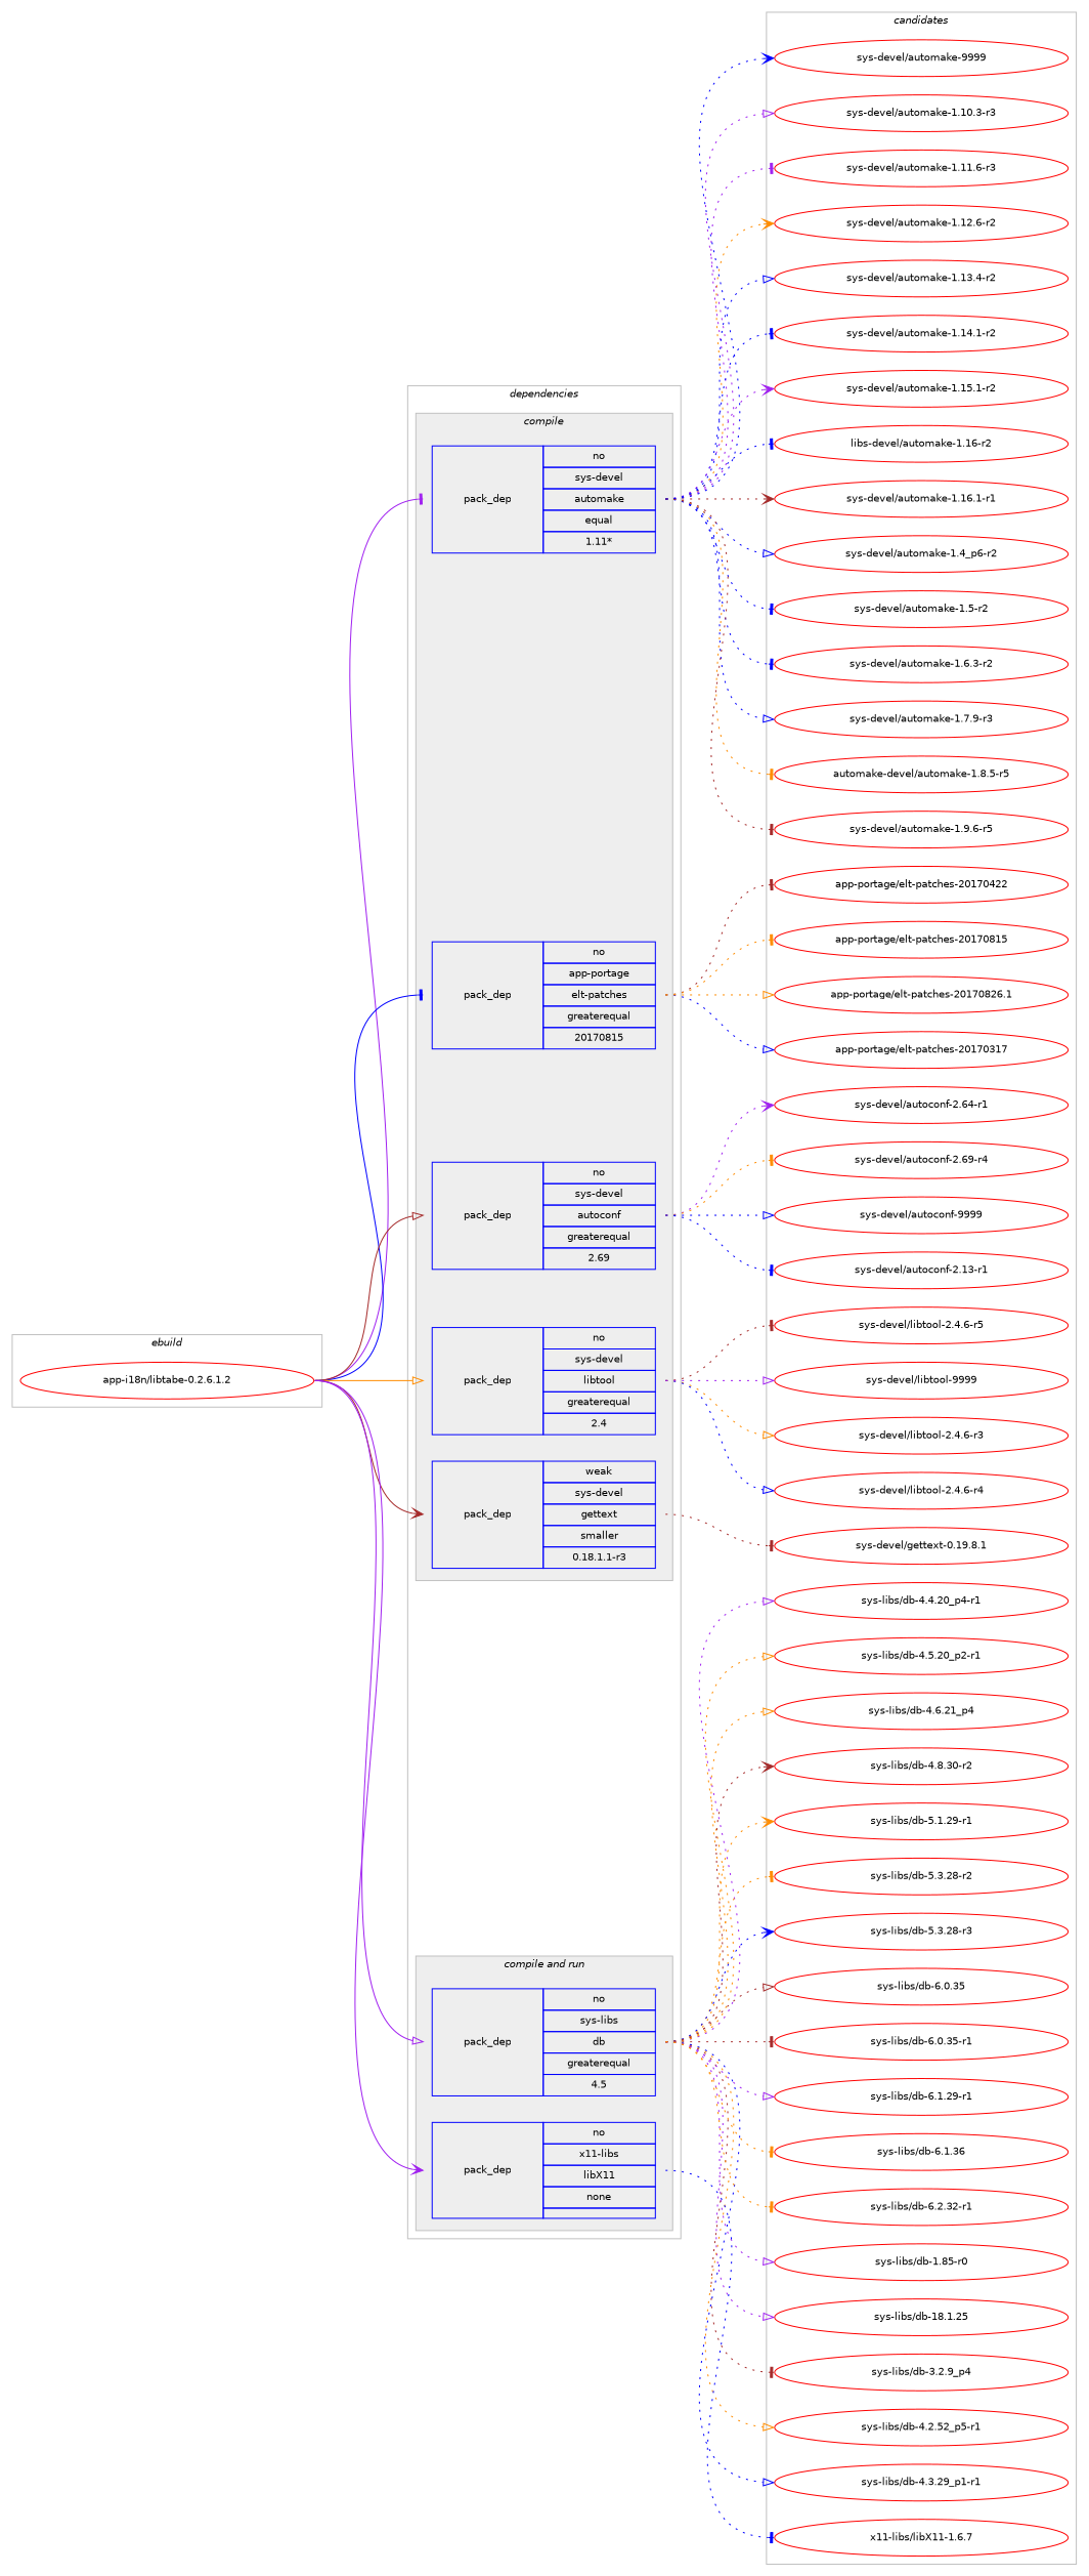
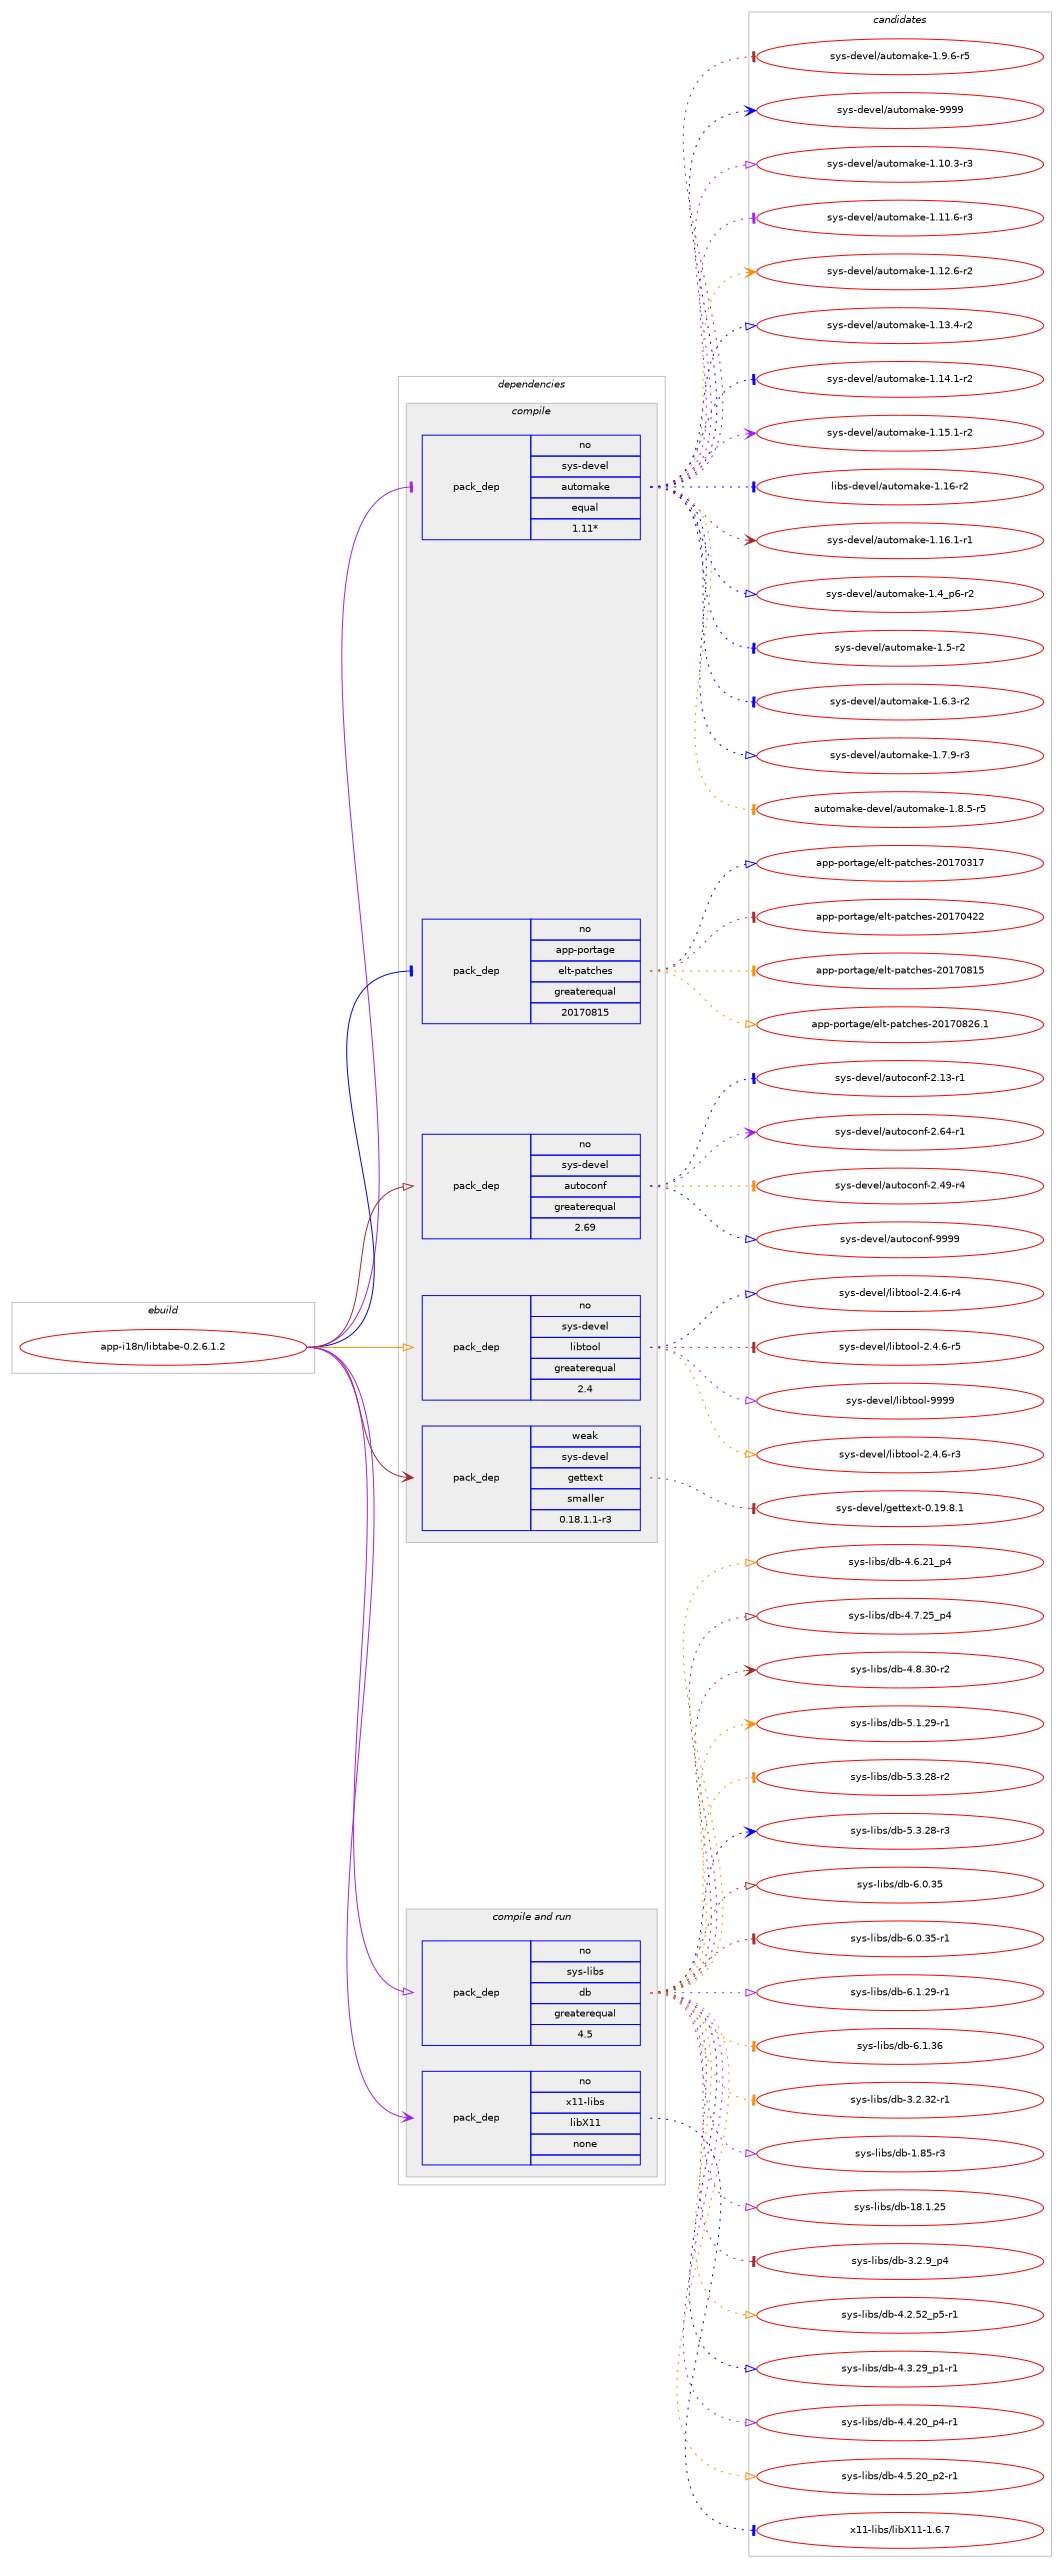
  digraph {
    compound=true
    concentrate=true
    fontname=Helvetica
    fontsize=10
    newrank=true
    rankdir=LR
    ranksep=1.5
    node [color=red fontname=Helvetica fontsize=10]
    edge [arrowhead=onormal color=blue headport=w style=dotted tailport=e weight=100]
    n1 [label="app-i18n/libtabe-0.2.6.1.2" width=4]
    n2 [color=blue label=<<TABLE BORDER="0" CELLBORDER="1" CELLSPACING="0" CELLPADDING="4" WIDTH="220"><TR><TD ROWSPAN="6" CELLPADDING="30">pack_dep</TD></TR><TR><TD WIDTH="110">no</TD></TR><TR><TD>sys-devel</TD></TR><TR><TD>automake</TD></TR><TR><TD>equal</TD></TR><TR><TD>1.11*</TD></TR></TABLE>> shape=none]
    n3 [color=blue label=<<TABLE BORDER="0" CELLBORDER="1" CELLSPACING="0" CELLPADDING="4" WIDTH="220"><TR><TD ROWSPAN="6" CELLPADDING="30">pack_dep</TD></TR><TR><TD WIDTH="110">no</TD></TR><TR><TD>app-portage</TD></TR><TR><TD>elt-patches</TD></TR><TR><TD>greaterequal</TD></TR><TR><TD>20170815</TD></TR></TABLE>> shape=none]
    n4 [color=blue label=<<TABLE BORDER="0" CELLBORDER="1" CELLSPACING="0" CELLPADDING="4" WIDTH="220"><TR><TD ROWSPAN="6" CELLPADDING="30">pack_dep</TD></TR><TR><TD WIDTH="110">no</TD></TR><TR><TD>sys-devel</TD></TR><TR><TD>autoconf</TD></TR><TR><TD>greaterequal</TD></TR><TR><TD>2.69</TD></TR></TABLE>> shape=none]
    n5 [color=blue label=<<TABLE BORDER="0" CELLBORDER="1" CELLSPACING="0" CELLPADDING="4" WIDTH="220"><TR><TD ROWSPAN="6" CELLPADDING="30">pack_dep</TD></TR><TR><TD WIDTH="110">no</TD></TR><TR><TD>sys-devel</TD></TR><TR><TD>libtool</TD></TR><TR><TD>greaterequal</TD></TR><TR><TD>2.4</TD></TR></TABLE>> shape=none]
    n6 [color=blue label=<<TABLE BORDER="0" CELLBORDER="1" CELLSPACING="0" CELLPADDING="4" WIDTH="220"><TR><TD ROWSPAN="6" CELLPADDING="30">pack_dep</TD></TR><TR><TD WIDTH="110">weak</TD></TR><TR><TD>sys-devel</TD></TR><TR><TD>gettext</TD></TR><TR><TD>smaller</TD></TR><TR><TD>0.18.1.1-r3</TD></TR></TABLE>> shape=none]
    n7 [color=blue label=<<TABLE BORDER="0" CELLBORDER="1" CELLSPACING="0" CELLPADDING="4" WIDTH="220"><TR><TD ROWSPAN="6" CELLPADDING="30">pack_dep</TD></TR><TR><TD WIDTH="110">no</TD></TR><TR><TD>sys-libs</TD></TR><TR><TD>db</TD></TR><TR><TD>greaterequal</TD></TR><TR><TD>4.5</TD></TR></TABLE>> shape=none]
    n8 [color=blue label=<<TABLE BORDER="0" CELLBORDER="1" CELLSPACING="0" CELLPADDING="4" WIDTH="220"><TR><TD ROWSPAN="6" CELLPADDING="30">pack_dep</TD></TR><TR><TD WIDTH="110">no</TD></TR><TR><TD>x11-libs</TD></TR><TR><TD>libX11</TD></TR><TR><TD>none</TD></TR><TR><TD></TD></TR></TABLE>> shape=none]
    n9 [label="app-portage/elt-patches-20170317" width=4]
    n10 [label="app-portage/elt-patches-20170422" width=4]
    n11 [label="app-portage/elt-patches-20170815" width=4]
    n12 [label="app-portage/elt-patches-20170826.1" width=4]
    n13 [label="sys-devel/autoconf-2.13-r1" width=4]
    n14 [label="sys-devel/autoconf-2.64-r1" width=4]
-   n15 [label="sys-devel/autoconf-2.69-r4" width=4]
+   n15 [label="sys-devel/autoconf-2.49-r4" width=4]
    n16 [label="sys-devel/autoconf-9999" width=4]
    n17 [label="sys-devel/automake-1.10.3-r3" width=4]
    n18 [label="sys-devel/automake-1.11.6-r3" width=4]
    n19 [label="sys-devel/automake-1.12.6-r2" width=4]
    n20 [label="sys-devel/automake-1.13.4-r2" width=4]
    n21 [label="sys-devel/automake-1.14.1-r2" width=4]
    n22 [label="sys-devel/automake-1.15.1-r2" width=4]
    n23 [label="libs-devel/automake-1.16-r2" width=4]
    n24 [label="sys-devel/automake-1.16.1-r1" width=4]
    n25 [label="sys-devel/automake-1.4_p6-r2" width=4]
    n26 [label="sys-devel/automake-1.5-r2" width=4]
    n27 [label="sys-devel/automake-1.6.3-r2" width=4]
    n28 [label="sys-devel/automake-1.7.9-r3" width=4]
    n29 [label="automake-devel/automake-1.8.5-r5" width=4]
    n30 [label="sys-devel/automake-1.9.6-r5" width=4]
    n31 [label="sys-devel/automake-9999" width=4]
    n32 [label="sys-devel/libtool-2.4.6-r3" width=4]
    n33 [label="sys-devel/libtool-2.4.6-r4" width=4]
    n34 [label="sys-devel/libtool-2.4.6-r5" width=4]
    n35 [label="sys-devel/libtool-9999" width=4]
    n36 [label="sys-devel/gettext-0.19.8.1" width=4]
-   n37 [label="sys-libs/db-1.85-r0" width=4]
+   n37 [label="sys-libs/db-1.85-r3" width=4]
    n38 [label="sys-libs/db-18.1.25" width=4]
    n39 [label="sys-libs/db-3.2.9_p4" width=4]
    n40 [label="sys-libs/db-4.2.52_p5-r1" width=4]
    n41 [label="sys-libs/db-4.3.29_p1-r1" width=4]
    n42 [label="sys-libs/db-4.4.20_p4-r1" width=4]
    n43 [label="sys-libs/db-4.5.20_p2-r1" width=4]
    n44 [label="sys-libs/db-4.6.21_p4" width=4]
+   n45 [label="sys-libs/db-4.7.25_p4" width=4]
    n46 [label="sys-libs/db-4.8.30-r2" width=4]
    n47 [label="sys-libs/db-5.1.29-r1" width=4]
    n48 [label="sys-libs/db-5.3.28-r2" width=4]
    n49 [label="sys-libs/db-5.3.28-r3" width=4]
    n50 [label="sys-libs/db-6.0.35" width=4]
    n51 [label="sys-libs/db-6.0.35-r1" width=4]
    n52 [label="sys-libs/db-6.1.29-r1" width=4]
    n53 [label="sys-libs/db-6.1.36" width=4]
-   n54 [label="sys-libs/db-6.2.32-r1" width=4]
+   n54 [label="sys-libs/db-3.2.32-r1" width=4]
    n55 [label="x11-libs/libX11-1.6.7" width=4]
    subgraph cluster_1 {
      color=gray
      label=<<i>ebuild</i>>
      rank=same
      n1
    }
    subgraph cluster_2 {
      color=gray
      label=<<i>dependencies</i>>
      subgraph cluster_3 {
        color=gray
        fillcolor="#eeeeee"
        label=<<i>compile</i>>
        style=filled
        subgraph sub_4 {
          color=gray
          fillcolor="#eeeeee"
          label=<<i>compile</i>>
          style=filled
          n2
        }
        subgraph sub_5 {
          color=gray
          fillcolor="#eeeeee"
          label=<<i>compile</i>>
          style=filled
          n3
        }
        subgraph sub_6 {
          color=gray
          fillcolor="#eeeeee"
          label=<<i>compile</i>>
          style=filled
          n4
        }
        subgraph sub_7 {
          color=gray
          fillcolor="#eeeeee"
          label=<<i>compile</i>>
          style=filled
          n5
        }
        subgraph sub_8 {
          color=gray
          fillcolor="#eeeeee"
          label=<<i>compile</i>>
          style=filled
          n6
        }
      }
      subgraph cluster_9 {
        color=gray
        fillcolor="#eeeeee"
        label=<<i>compile and run</i>>
        style=filled
        subgraph sub_10 {
          color=gray
          fillcolor="#eeeeee"
          label=<<i>compile and run</i>>
          style=filled
          n7
        }
        subgraph sub_11 {
          color=gray
          fillcolor="#eeeeee"
          label=<<i>compile and run</i>>
          style=filled
          n8
        }
      }
      subgraph cluster_12 {
        color=gray
        fillcolor="#eeeeee"
        label=<<i>run</i>>
        style=filled
      }
    }
    subgraph cluster_13 {
      color=gray
      label=<<i>candidates</i>>
      rank=same
      subgraph sub_14 {
        color=black
        label=<<i>candidates</i>>
        nodesep=1
        rank=same
        n9
        n10
        n11
        n12
      }
      subgraph sub_15 {
        color=black
        label=<<i>candidates</i>>
        nodesep=1
        rank=same
        n13
        n14
        n15
        n16
      }
      subgraph sub_16 {
        color=black
        label=<<i>candidates</i>>
        nodesep=1
        rank=same
        n17
        n18
        n19
        n20
        n21
        n22
        n23
        n24
        n25
        n26
        n27
        n28
        n29
        n30
        n31
      }
      subgraph sub_17 {
        color=black
        label=<<i>candidates</i>>
        nodesep=1
        rank=same
        n32
        n33
        n34
        n35
      }
      subgraph sub_18 {
        color=black
        label=<<i>candidates</i>>
        nodesep=1
        rank=same
        n36
      }
      subgraph sub_19 {
        color=black
        label=<<i>candidates</i>>
        nodesep=1
        rank=same
        n37
        n38
        n39
        n40
        n41
        n42
        n43
        n44
+       n45
        n46
        n47
        n48
        n49
        n50
        n51
        n52
        n53
        n54
      }
      subgraph sub_20 {
        color=black
        label=<<i>candidates</i>>
        nodesep=1
        rank=same
        n55
      }
    }
    n1 -> n2 [arrowhead=tee color=purple style=solid weight=20]
    n1 -> n3 [arrowhead=tee style=solid weight=20]
    n1 -> n4 [color=brown style=solid weight=20]
    n1 -> n5 [color=darkorange style=solid weight=20]
    n1 -> n6 [arrowhead=vee color=brown style=solid weight=20]
    n1 -> n7 [color=purple style=solid weight=20]
    n1 -> n8 [arrowhead=vee color=purple style=solid weight=20]
    n2 -> n17 [color=purple]
    n2 -> n18 [arrowhead=tee color=purple]
    n2 -> n19 [arrowhead=vee color=darkorange]
    n2 -> n20
    n2 -> n21 [arrowhead=tee]
    n2 -> n22 [arrowhead=vee color=purple]
    n2 -> n23 [arrowhead=tee]
    n2 -> n24 [arrowhead=vee color=brown]
    n2 -> n25
    n2 -> n26 [arrowhead=tee]
    n2 -> n27 [arrowhead=tee]
    n2 -> n28
    n2 -> n29 [arrowhead=tee color=darkorange]
    n2 -> n30 [arrowhead=tee color=brown]
    n2 -> n31 [arrowhead=vee]
    n3 -> n9
    n3 -> n10 [arrowhead=tee color=brown]
    n3 -> n11 [arrowhead=tee color=darkorange]
    n3 -> n12 [color=darkorange]
    n4 -> n13 [arrowhead=tee]
    n4 -> n14 [arrowhead=vee color=purple]
    n4 -> n15 [arrowhead=tee color=darkorange]
    n4 -> n16
    n5 -> n32 [color=darkorange]
    n5 -> n33
    n5 -> n34 [arrowhead=tee color=brown]
    n5 -> n35 [color=purple]
    n6 -> n36 [arrowhead=tee color=brown]
    n7 -> n37 [color=purple]
    n7 -> n38 [color=purple]
    n7 -> n39 [arrowhead=tee color=brown]
    n7 -> n40 [color=darkorange]
    n7 -> n41
    n7 -> n42 [color=purple]
    n7 -> n43 [color=darkorange]
    n7 -> n44 [color=darkorange]
+   n7 -> n45 [color=brown]
    n7 -> n46 [arrowhead=vee color=brown]
    n7 -> n47 [arrowhead=vee color=darkorange]
    n7 -> n48 [arrowhead=tee color=darkorange]
    n7 -> n49 [arrowhead=vee]
    n7 -> n50 [color=brown]
    n7 -> n51 [arrowhead=tee color=brown]
    n7 -> n52 [color=purple]
    n7 -> n53 [arrowhead=tee color=darkorange]
    n7 -> n54 [arrowhead=tee color=darkorange]
    n8 -> n55 [arrowhead=tee]
  }
